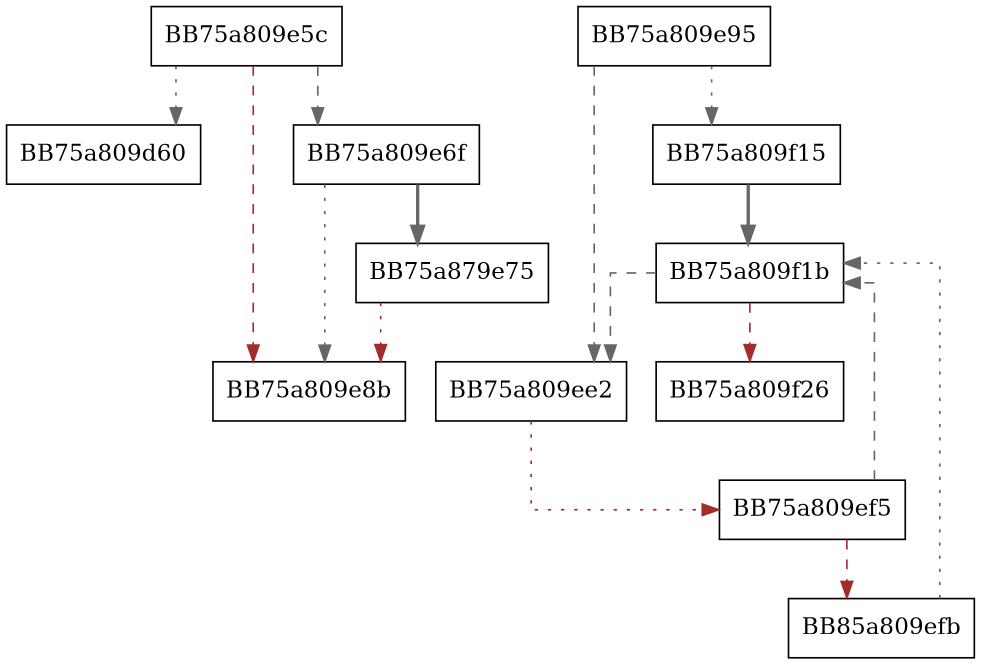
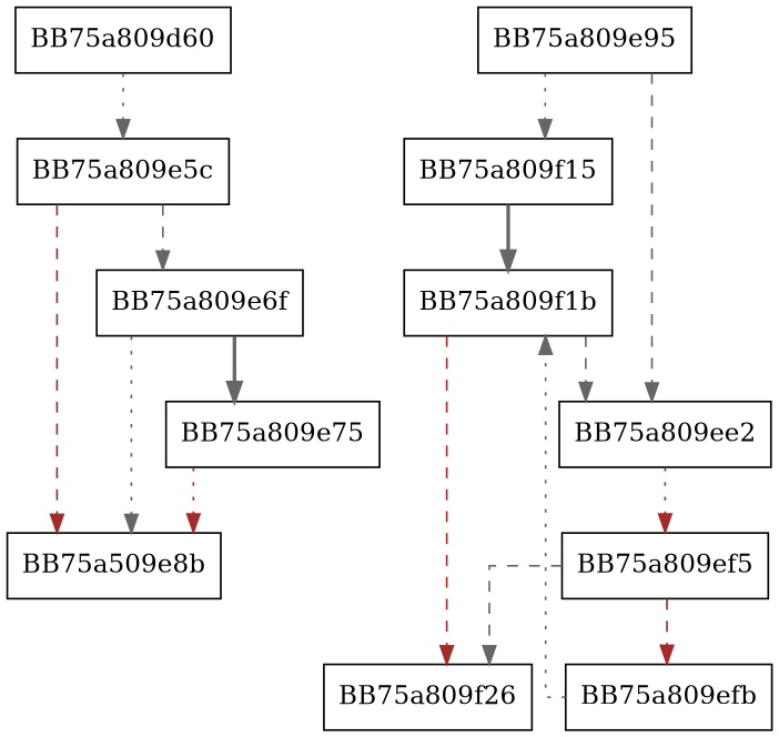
  digraph {
    splines=ortho
    node [shape=box]
    edge [color=gray40 style=dashed]
    BB75a809d60
    BB75a809e5c
    BB75a809e95
    BB75a809f15
    BB75a809ee2
-   BB75a809e8b
+   BB75a809e8b [label=BB75a509e8b]
    BB75a809e6f
    BB75a809f1b
    BB75a809ef5
-   BB75a809e75 [label=BB75a879e75]
+   BB75a809e75
    BB75a809f26
-   BB75a809efb [label=BB85a809efb]
-   BB75a809e5c -> BB75a809d60 [style=dotted]
+   BB75a809efb
+   BB75a809d60 -> BB75a809e5c [style=dotted]
    BB75a809e5c -> BB75a809e8b [color=brown]
    BB75a809e5c -> BB75a809e6f
    BB75a809e95 -> BB75a809f15 [style=dotted]
    BB75a809e95 -> BB75a809ee2
    BB75a809f15 -> BB75a809f1b [style=bold]
    BB75a809ee2 -> BB75a809ef5 [color=brown style=dotted]
    BB75a809e6f -> BB75a809e8b [style=dotted]
    BB75a809e6f -> BB75a809e75 [style=bold]
    BB75a809f1b -> BB75a809ee2
    BB75a809f1b -> BB75a809f26 [color=brown]
-   BB75a809ef5 -> BB75a809f1b
+   BB75a809ef5 -> BB75a809f26
    BB75a809ef5 -> BB75a809efb [color=brown]
    BB75a809e75 -> BB75a809e8b [color=brown style=dotted]
    BB75a809efb -> BB75a809f1b [style=dotted]
  }
